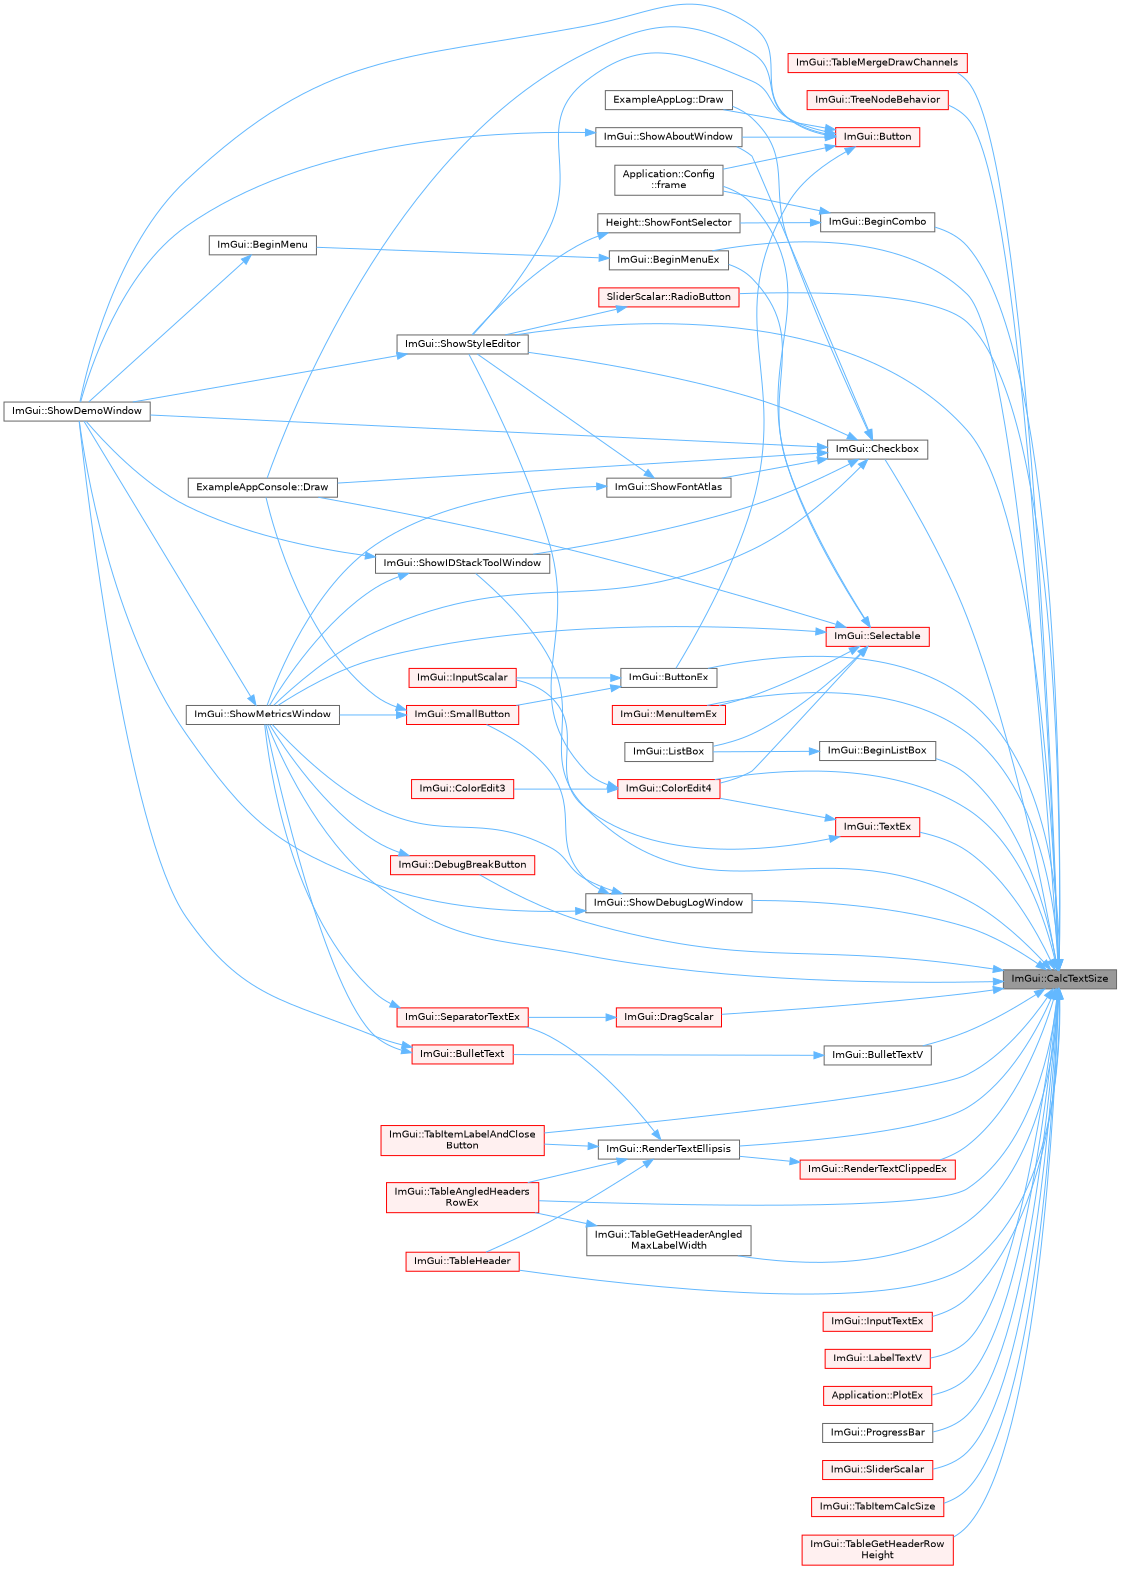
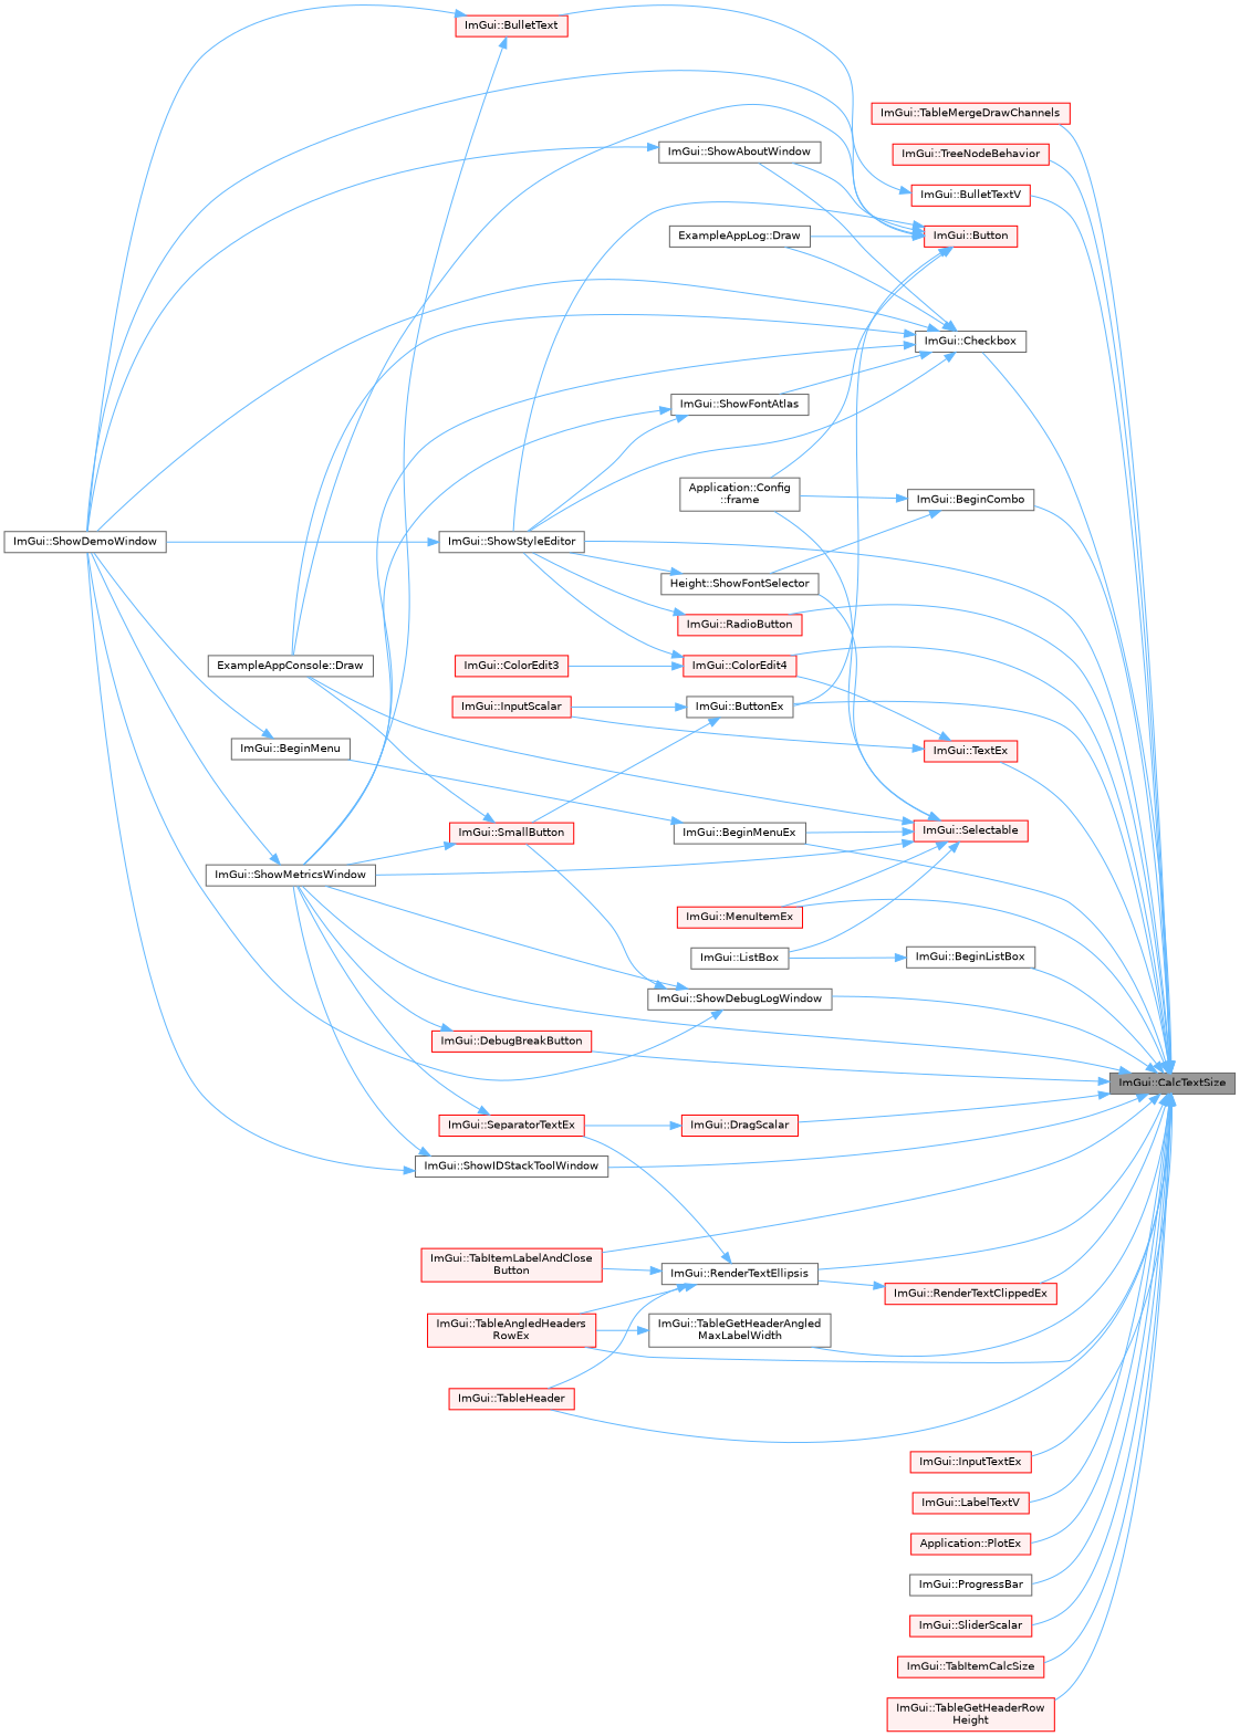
  digraph {
    rankdir=RL
    node [color=red fillcolor="#FFF0F0" fontname=Helvetica fontsize=10 shape=box style=filled]
    edge [color=steelblue1 dir=back fontname=Helvetica fontsize=10 labelfontname=Helvetica labelfontsize=10 style=solid]
    n1 [color=gray40 fillcolor=grey60 fontcolor=black height=0.2 label="ImGui::CalcTextSize" width=0.4]
    n2 [color=grey40 fillcolor=white height=0.2 label="ImGui::BeginCombo" width=0.4]
    n3 [color=grey40 fillcolor=white height=0.2 label="ImGui::ShowStyleEditor" width=0.4]
    n4 [color=grey40 fillcolor=white height=0.2 label="ImGui::BeginListBox" width=0.4]
    n5 [color=grey40 fillcolor=white height=0.2 label="ImGui::BeginMenuEx" width=0.4]
-   n6 [color=grey40 fillcolor=white height=0.2 label="ImGui::BulletTextV" width=0.4]
+   n6 [fillcolor=white height=0.2 label="ImGui::BulletTextV" width=0.4]
    n7 [color=grey40 fillcolor=white height=0.2 label="ImGui::ShowMetricsWindow" width=0.4]
    n8 [color=grey40 fillcolor=white height=0.2 label="ImGui::ButtonEx" width=0.4]
    n9 [color=grey40 fillcolor=white height=0.2 label="ImGui::ShowDebugLogWindow" width=0.4]
    n10 [color=grey40 fillcolor=white height=0.2 label="ImGui::Checkbox" width=0.4]
    n11 [color=grey40 fillcolor=white height=0.2 label="ImGui::ShowIDStackToolWindow" width=0.4]
    n12 [height=0.2 label="ImGui::ColorEdit4" width=0.4]
    n13 [height=0.2 label="ImGui::DebugBreakButton" width=0.4]
    n14 [height=0.2 label="ImGui::DragScalar" width=0.4]
    n15 [height=0.2 label="ImGui::InputTextEx" width=0.4]
    n16 [height=0.2 label="ImGui::LabelTextV" width=0.4]
    n17 [height=0.2 label="ImGui::MenuItemEx" width=0.4]
    n18 [height=0.2 label="Application::PlotEx" width=0.4]
    n19 [color=grey40 fillcolor=white height=0.2 label="ImGui::ProgressBar" width=0.4]
-   n20 [height=0.2 label="SliderScalar::RadioButton" width=0.4]
+   n20 [height=0.2 label="ImGui::RadioButton" width=0.4]
    n21 [height=0.2 label="ImGui::RenderTextClippedEx" width=0.4]
    n22 [color=grey40 fillcolor=white height=0.2 label="ImGui::RenderTextEllipsis" width=0.4]
    n23 [height=0.2 label="ImGui::TabItemLabelAndClose\lButton" width=0.4]
    n24 [height=0.2 label="ImGui::TableAngledHeaders\lRowEx" width=0.4]
    n25 [height=0.2 label="ImGui::TableHeader" width=0.4]
    n26 [height=0.2 label="ImGui::SliderScalar" width=0.4]
    n27 [height=0.2 label="ImGui::TabItemCalcSize" width=0.4]
    n28 [color=grey40 fillcolor=white height=0.2 label="ImGui::TableGetHeaderAngled\lMaxLabelWidth" width=0.4]
    n29 [height=0.2 label="ImGui::TableGetHeaderRow\lHeight" width=0.4]
    n30 [height=0.2 label="ImGui::TableMergeDrawChannels" width=0.4]
    n31 [height=0.2 label="ImGui::TextEx" width=0.4]
    n32 [height=0.2 label="ImGui::TreeNodeBehavior" width=0.4]
    n33 [color=grey40 fillcolor=white height=0.2 label="Application::Config\l::frame" width=0.4]
    n34 [color=grey40 fillcolor=white height=0.2 label="Height::ShowFontSelector" width=0.4]
    n35 [color=grey40 fillcolor=white height=0.2 label="ImGui::ShowDemoWindow" width=0.4]
    n36 [color=grey40 fillcolor=white height=0.2 label="ImGui::ListBox" width=0.4]
    n37 [color=grey40 fillcolor=white height=0.2 label="ImGui::BeginMenu" width=0.4]
    n38 [height=0.2 label="ImGui::BulletText" width=0.4]
    n39 [height=0.2 label="ImGui::InputScalar" width=0.4]
    n40 [height=0.2 label="ImGui::SmallButton" width=0.4]
    n41 [color=grey40 fillcolor=white height=0.2 label="ExampleAppConsole::Draw" width=0.4]
    n42 [color=grey40 fillcolor=white height=0.2 label="ExampleAppLog::Draw" width=0.4]
    n43 [color=grey40 fillcolor=white height=0.2 label="ImGui::ShowAboutWindow" width=0.4]
    n44 [color=grey40 fillcolor=white height=0.2 label="ImGui::ShowFontAtlas" width=0.4]
    n45 [height=0.2 label="ImGui::ColorEdit3" width=0.4]
    n46 [height=0.2 label="ImGui::SeparatorTextEx" width=0.4]
    n47 [height=0.2 label="ImGui::Selectable" width=0.4]
    n48 [height=0.2 label="ImGui::Button" width=0.4]
    n1 -> n2
    n1 -> n3
    n1 -> n4
    n1 -> n5
    n1 -> n6
    n1 -> n7
    n1 -> n8
    n1 -> n9
    n1 -> n10
    n1 -> n11
    n1 -> n12
    n1 -> n13
    n1 -> n14
    n1 -> n15
    n1 -> n16
    n1 -> n17
    n1 -> n18
    n1 -> n19
    n1 -> n20
    n1 -> n21
    n1 -> n22
    n1 -> n23
    n1 -> n24
    n1 -> n25
    n1 -> n26
    n1 -> n27
    n1 -> n28
    n1 -> n29
    n1 -> n30
    n1 -> n31
    n1 -> n32
    n2 -> n33
    n2 -> n34
    n3 -> n35
    n4 -> n36
    n5 -> n37
    n6 -> n38
    n7 -> n35
    n8 -> n39
    n8 -> n40
    n9 -> n7
    n9 -> n35
    n9 -> n40
    n10 -> n3
    n10 -> n7
-   n10 -> n11
    n10 -> n35
    n10 -> n41
    n10 -> n42
    n10 -> n43
    n10 -> n44
    n11 -> n7
    n11 -> n35
    n12 -> n3
    n12 -> n45
    n13 -> n7
    n14 -> n46
    n20 -> n3
    n21 -> n22
    n22 -> n23
    n22 -> n24
    n22 -> n25
    n22 -> n46
    n28 -> n24
    n31 -> n12
    n31 -> n39
    n34 -> n3
    n37 -> n35
    n38 -> n7
    n38 -> n35
    n40 -> n7
    n40 -> n41
    n43 -> n35
    n44 -> n3
    n44 -> n7
    n46 -> n7
    n47 -> n5
    n47 -> n7
    n47 -> n17
    n47 -> n33
-   n47 -> n12
+   n47 -> n34
    n47 -> n36
    n47 -> n41
    n48 -> n3
    n48 -> n8
    n48 -> n33
    n48 -> n35
    n48 -> n41
    n48 -> n42
    n48 -> n43
  }
